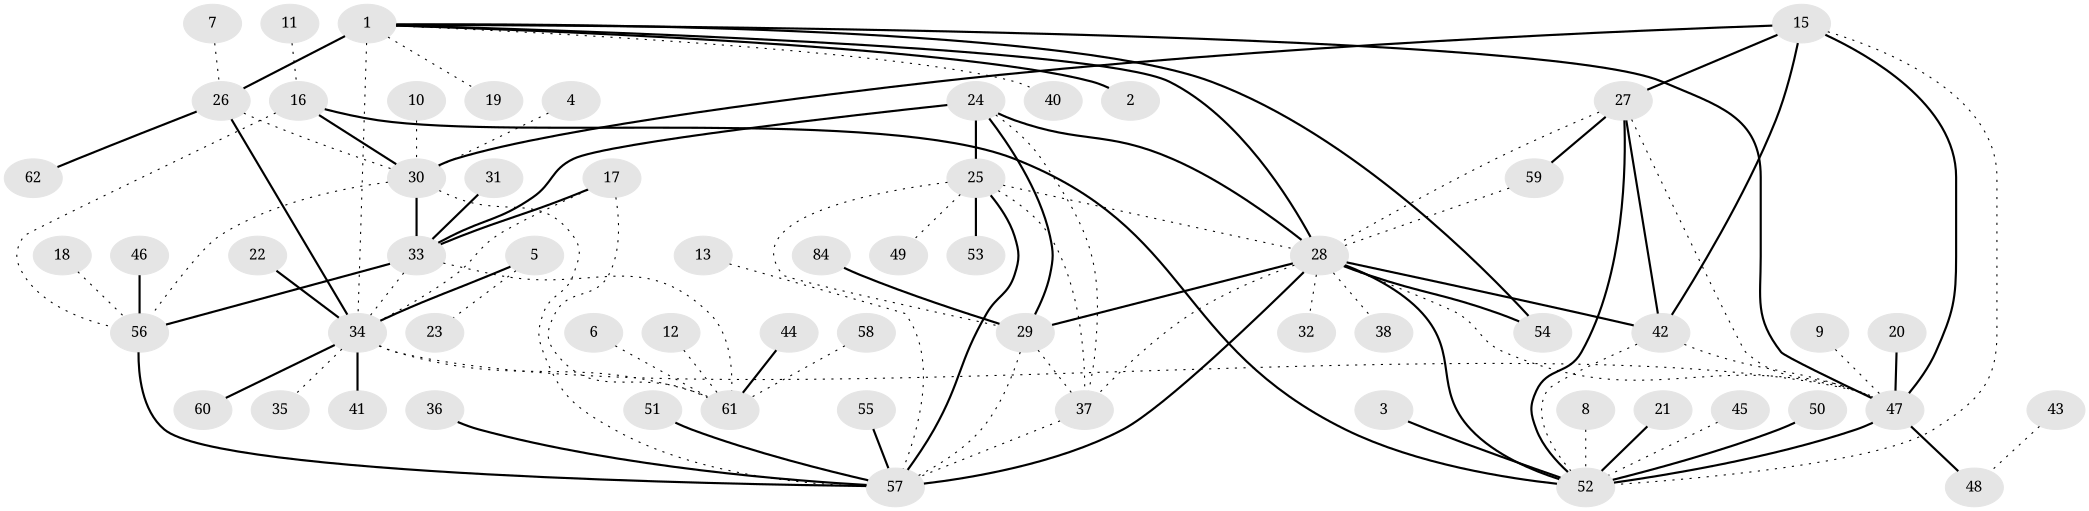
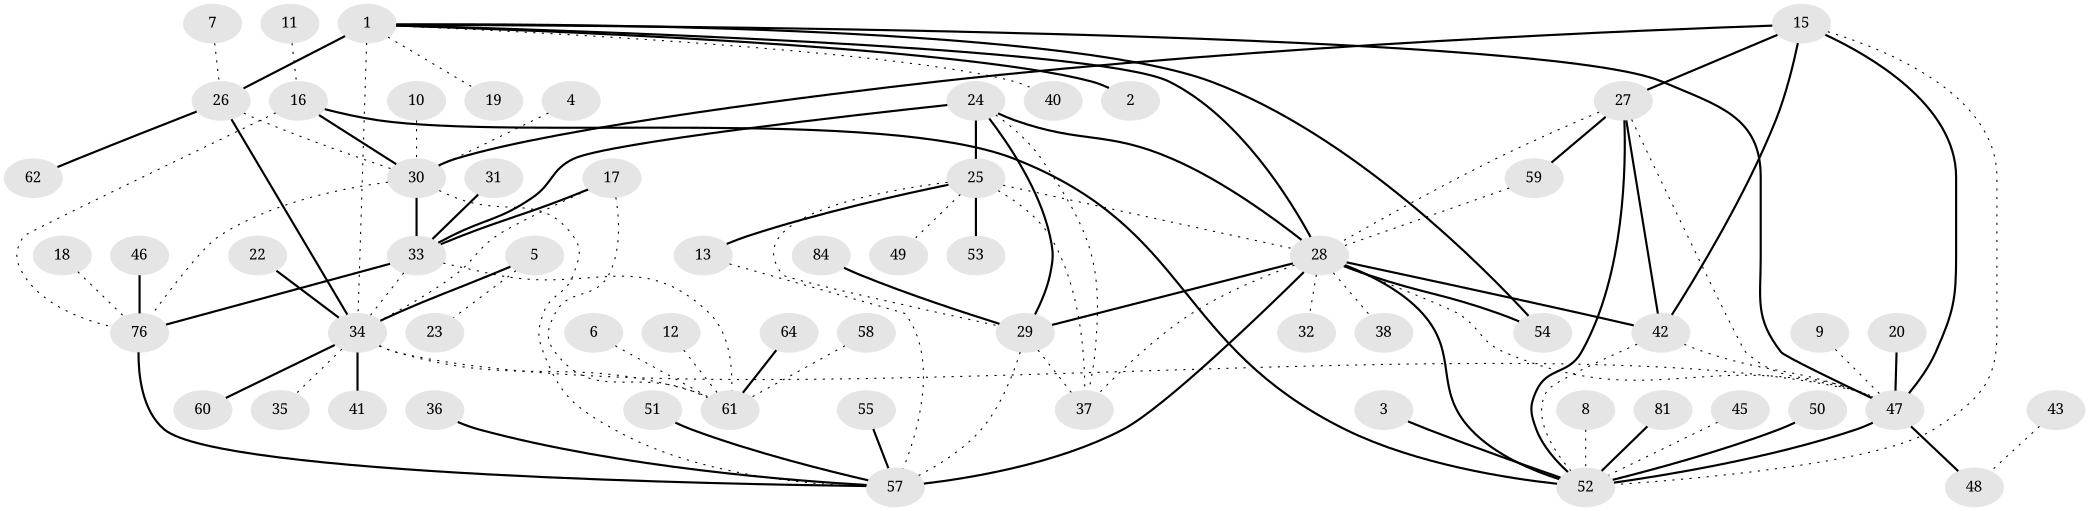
  graph {
    fontname="Noto Serif"
    node [color=gray90 fontname="Noto Serif" style=filled]
    edge [fontname="Noto Serif" style=bold weight=1.0]
    1
    2
    19
    26
    28
    34
    40
    47
    54
    30
    62
    52
    57
    29
    42
    37
    32
    38
    61
    35
    41
    60
    48
    3
    4
    16
-   56
+   56 [label=76]
    33
    5
    23
    6
    7
    8
    9
    10
    11
    12
    13
    n39 [label=84]
    15
    27
    59
    17
    18
    20
-   21
+   21 [label=81]
    22
    24
    25
    49
    53
    31
    36
    43
-   44
+   44 [label=64]
    45
    46
    50
    51
    55
    58
    1 -- 2
    1 -- 19 [style=dotted]
    1 -- 26 [weight=4.0]
    1 -- 28
    1 -- 34 [style=dotted weight=4.0]
    1 -- 40 [style=dotted]
    1 -- 47
    1 -- 54
    26 -- 34
    26 -- 30 [style=dotted]
    26 -- 62
    28 -- 47 [style=dotted]
    28 -- 54
    28 -- 52
    28 -- 57
    28 -- 29
    28 -- 42
    28 -- 37 [style=dotted]
    28 -- 32 [style=dotted]
    28 -- 38 [style=dotted]
    34 -- 47 [style=dotted]
    34 -- 61 [style=dotted weight=2.0]
    34 -- 35 [style=dotted]
    34 -- 41
    34 -- 60
    47 -- 52
    47 -- 48
    30 -- 57 [style=dotted]
    30 -- 56 [style=dotted]
    30 -- 33
    29 -- 57 [style=dotted]
    29 -- 37 [style=dotted]
    42 -- 47 [style=dotted]
    42 -- 52 [style=dotted]
-   37 -- 57 [style=dotted]
    3 -- 52
    4 -- 30 [style=dotted weight=2.0]
    16 -- 30 [weight=2.0]
    16 -- 52
    16 -- 56 [style=dotted weight=2.0]
    56 -- 57
    33 -- 34 [style=dotted weight=2.0]
    33 -- 61 [style=dotted weight=4.0]
    33 -- 56
    5 -- 34
    5 -- 23 [style=dotted]
    6 -- 61 [style=dotted]
    7 -- 26 [style=dotted]
    8 -- 52 [style=dotted]
    9 -- 47 [style=dotted]
    10 -- 30 [style=dotted]
    11 -- 16 [style=dotted]
    12 -- 61 [style=dotted]
    13 -- 57 [style=dotted]
    n39 -- 29
    15 -- 47
    15 -- 30
    15 -- 52 [style=dotted]
    15 -- 42
    15 -- 27
    27 -- 28 [style=dotted]
    27 -- 47 [style=dotted]
    27 -- 52
    27 -- 42
    27 -- 59
    59 -- 28 [style=dotted]
    17 -- 34 [style=dotted]
    17 -- 61 [style=dotted weight=2.0]
    17 -- 33 [weight=2.0]
    18 -- 56 [style=dotted]
    20 -- 47
    21 -- 52
    22 -- 34
    24 -- 28
    24 -- 29
    24 -- 37 [style=dotted]
    24 -- 33
    24 -- 25
    25 -- 28 [style=dotted]
-   25 -- 57
+   25 -- 13
    25 -- 29 [style=dotted]
    25 -- 37 [style=dotted]
    25 -- 49 [style=dotted]
    25 -- 53
    31 -- 33
    36 -- 57
    43 -- 48 [style=dotted]
    44 -- 61
    45 -- 52 [style=dotted]
    46 -- 56
    50 -- 52
    51 -- 57
    55 -- 57
    58 -- 61 [style=dotted]
  }
